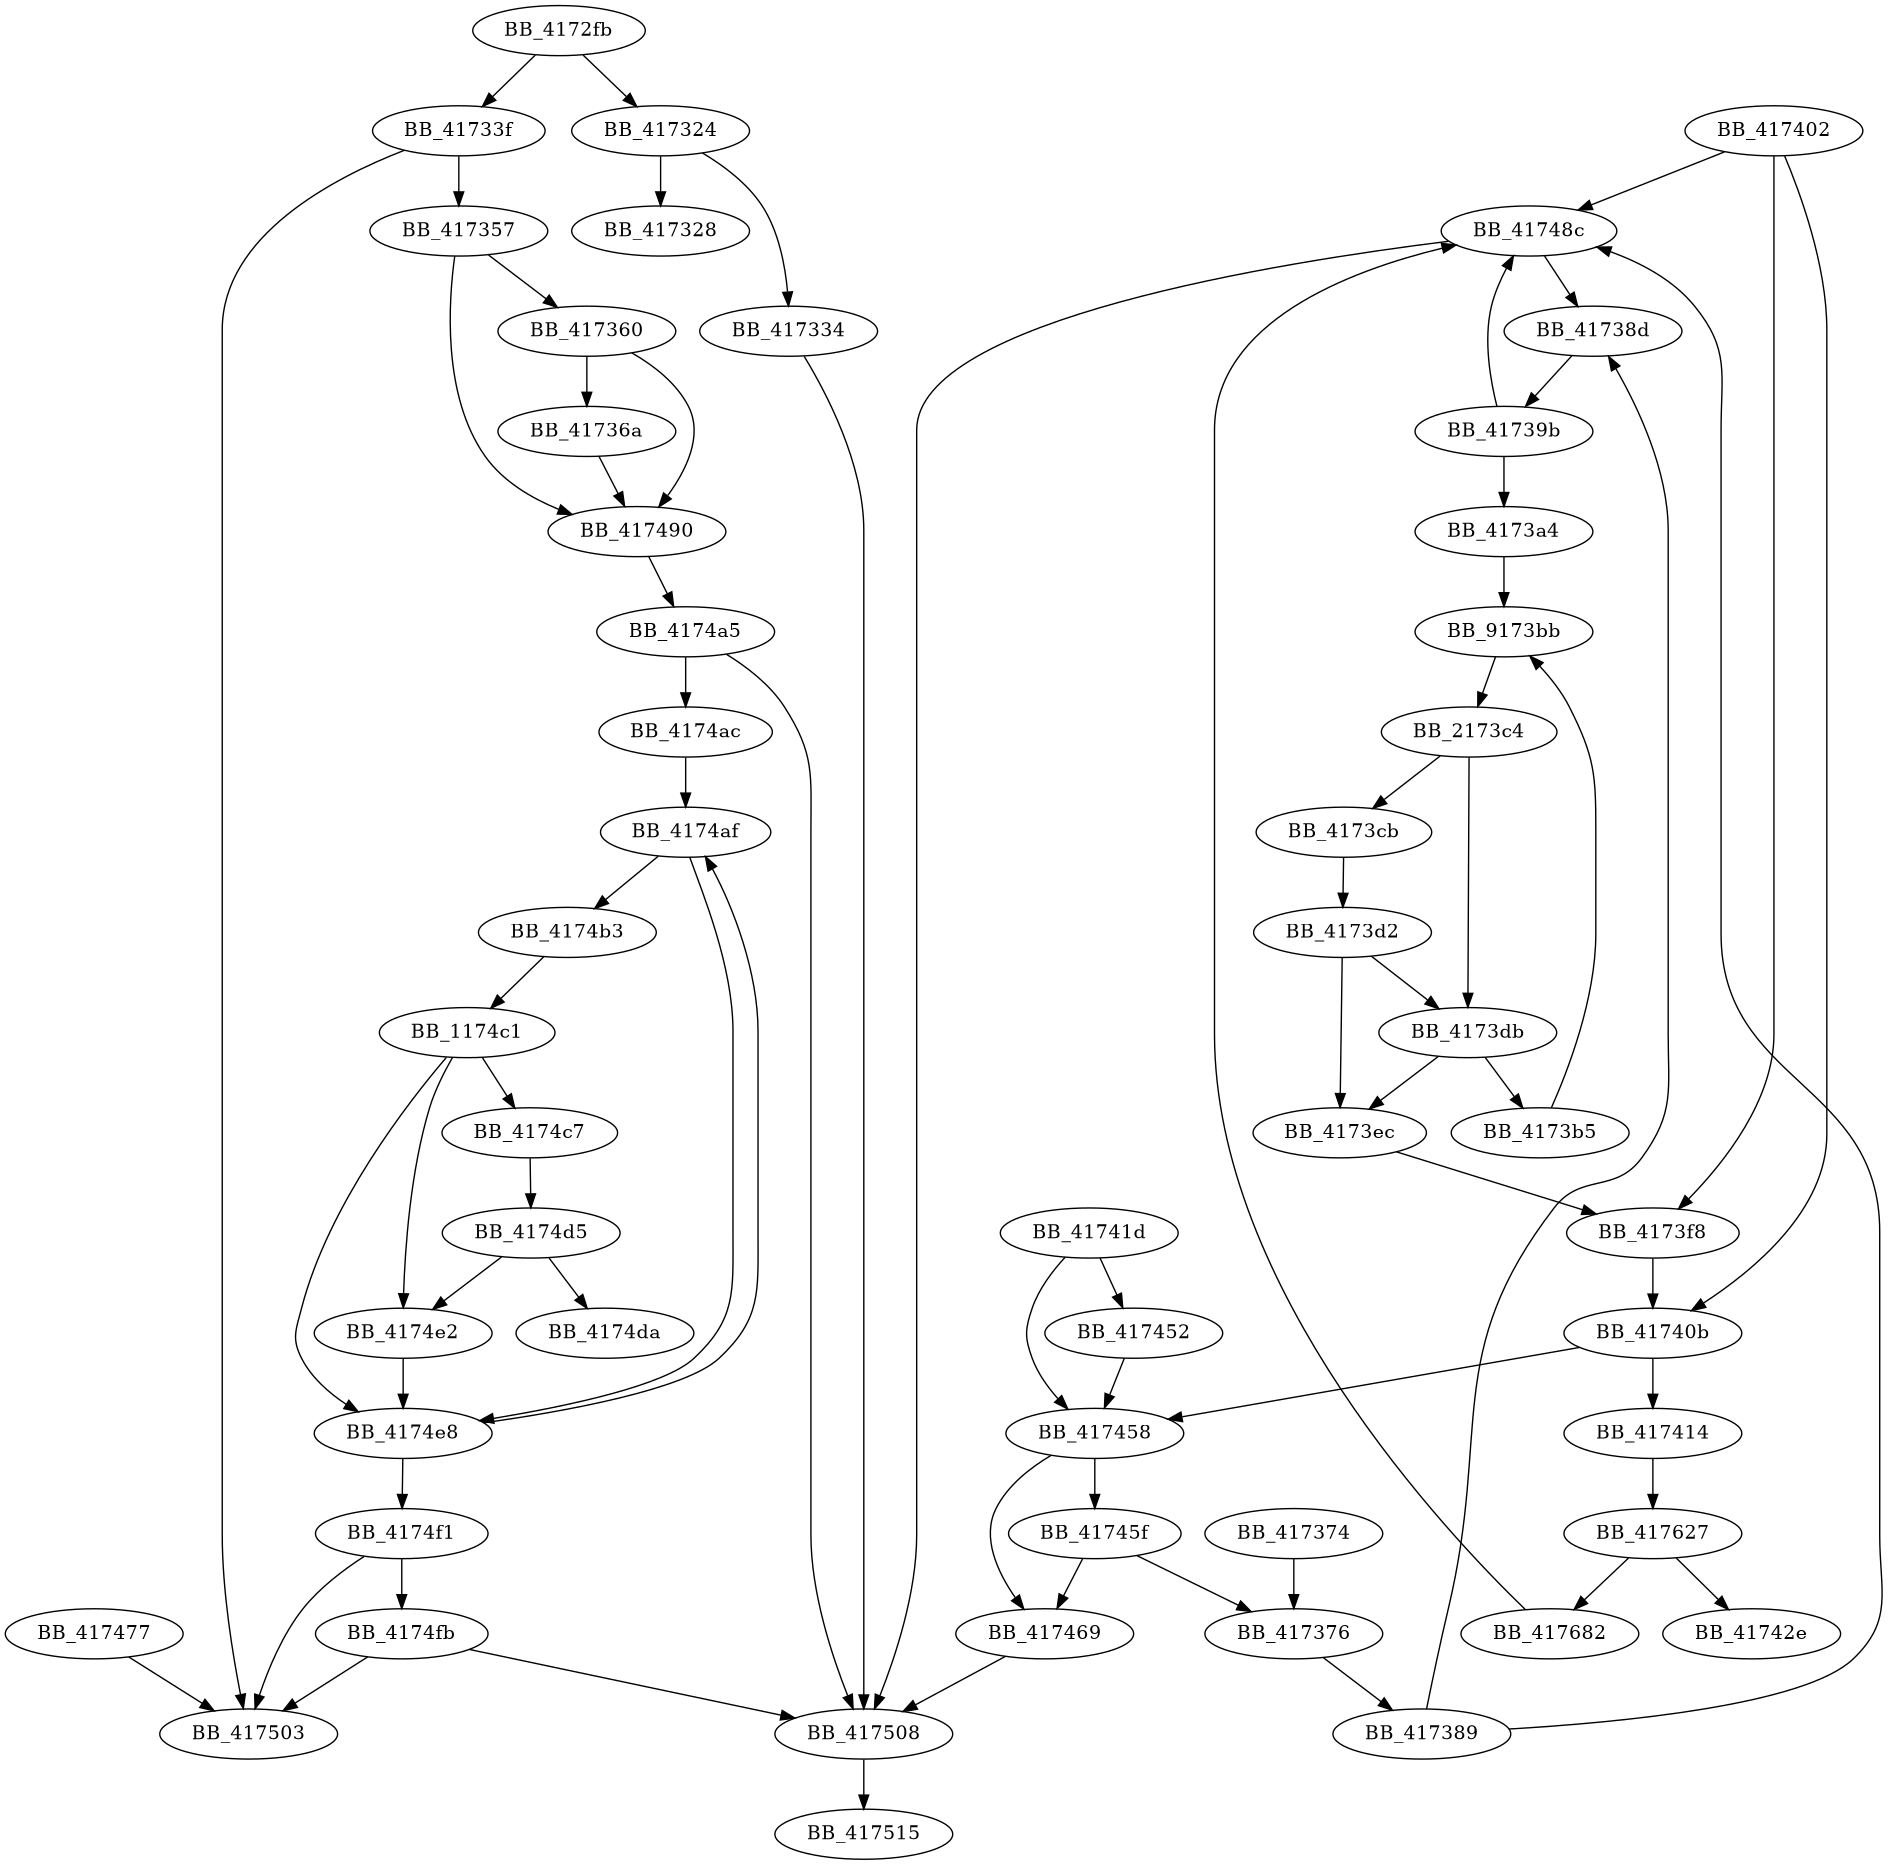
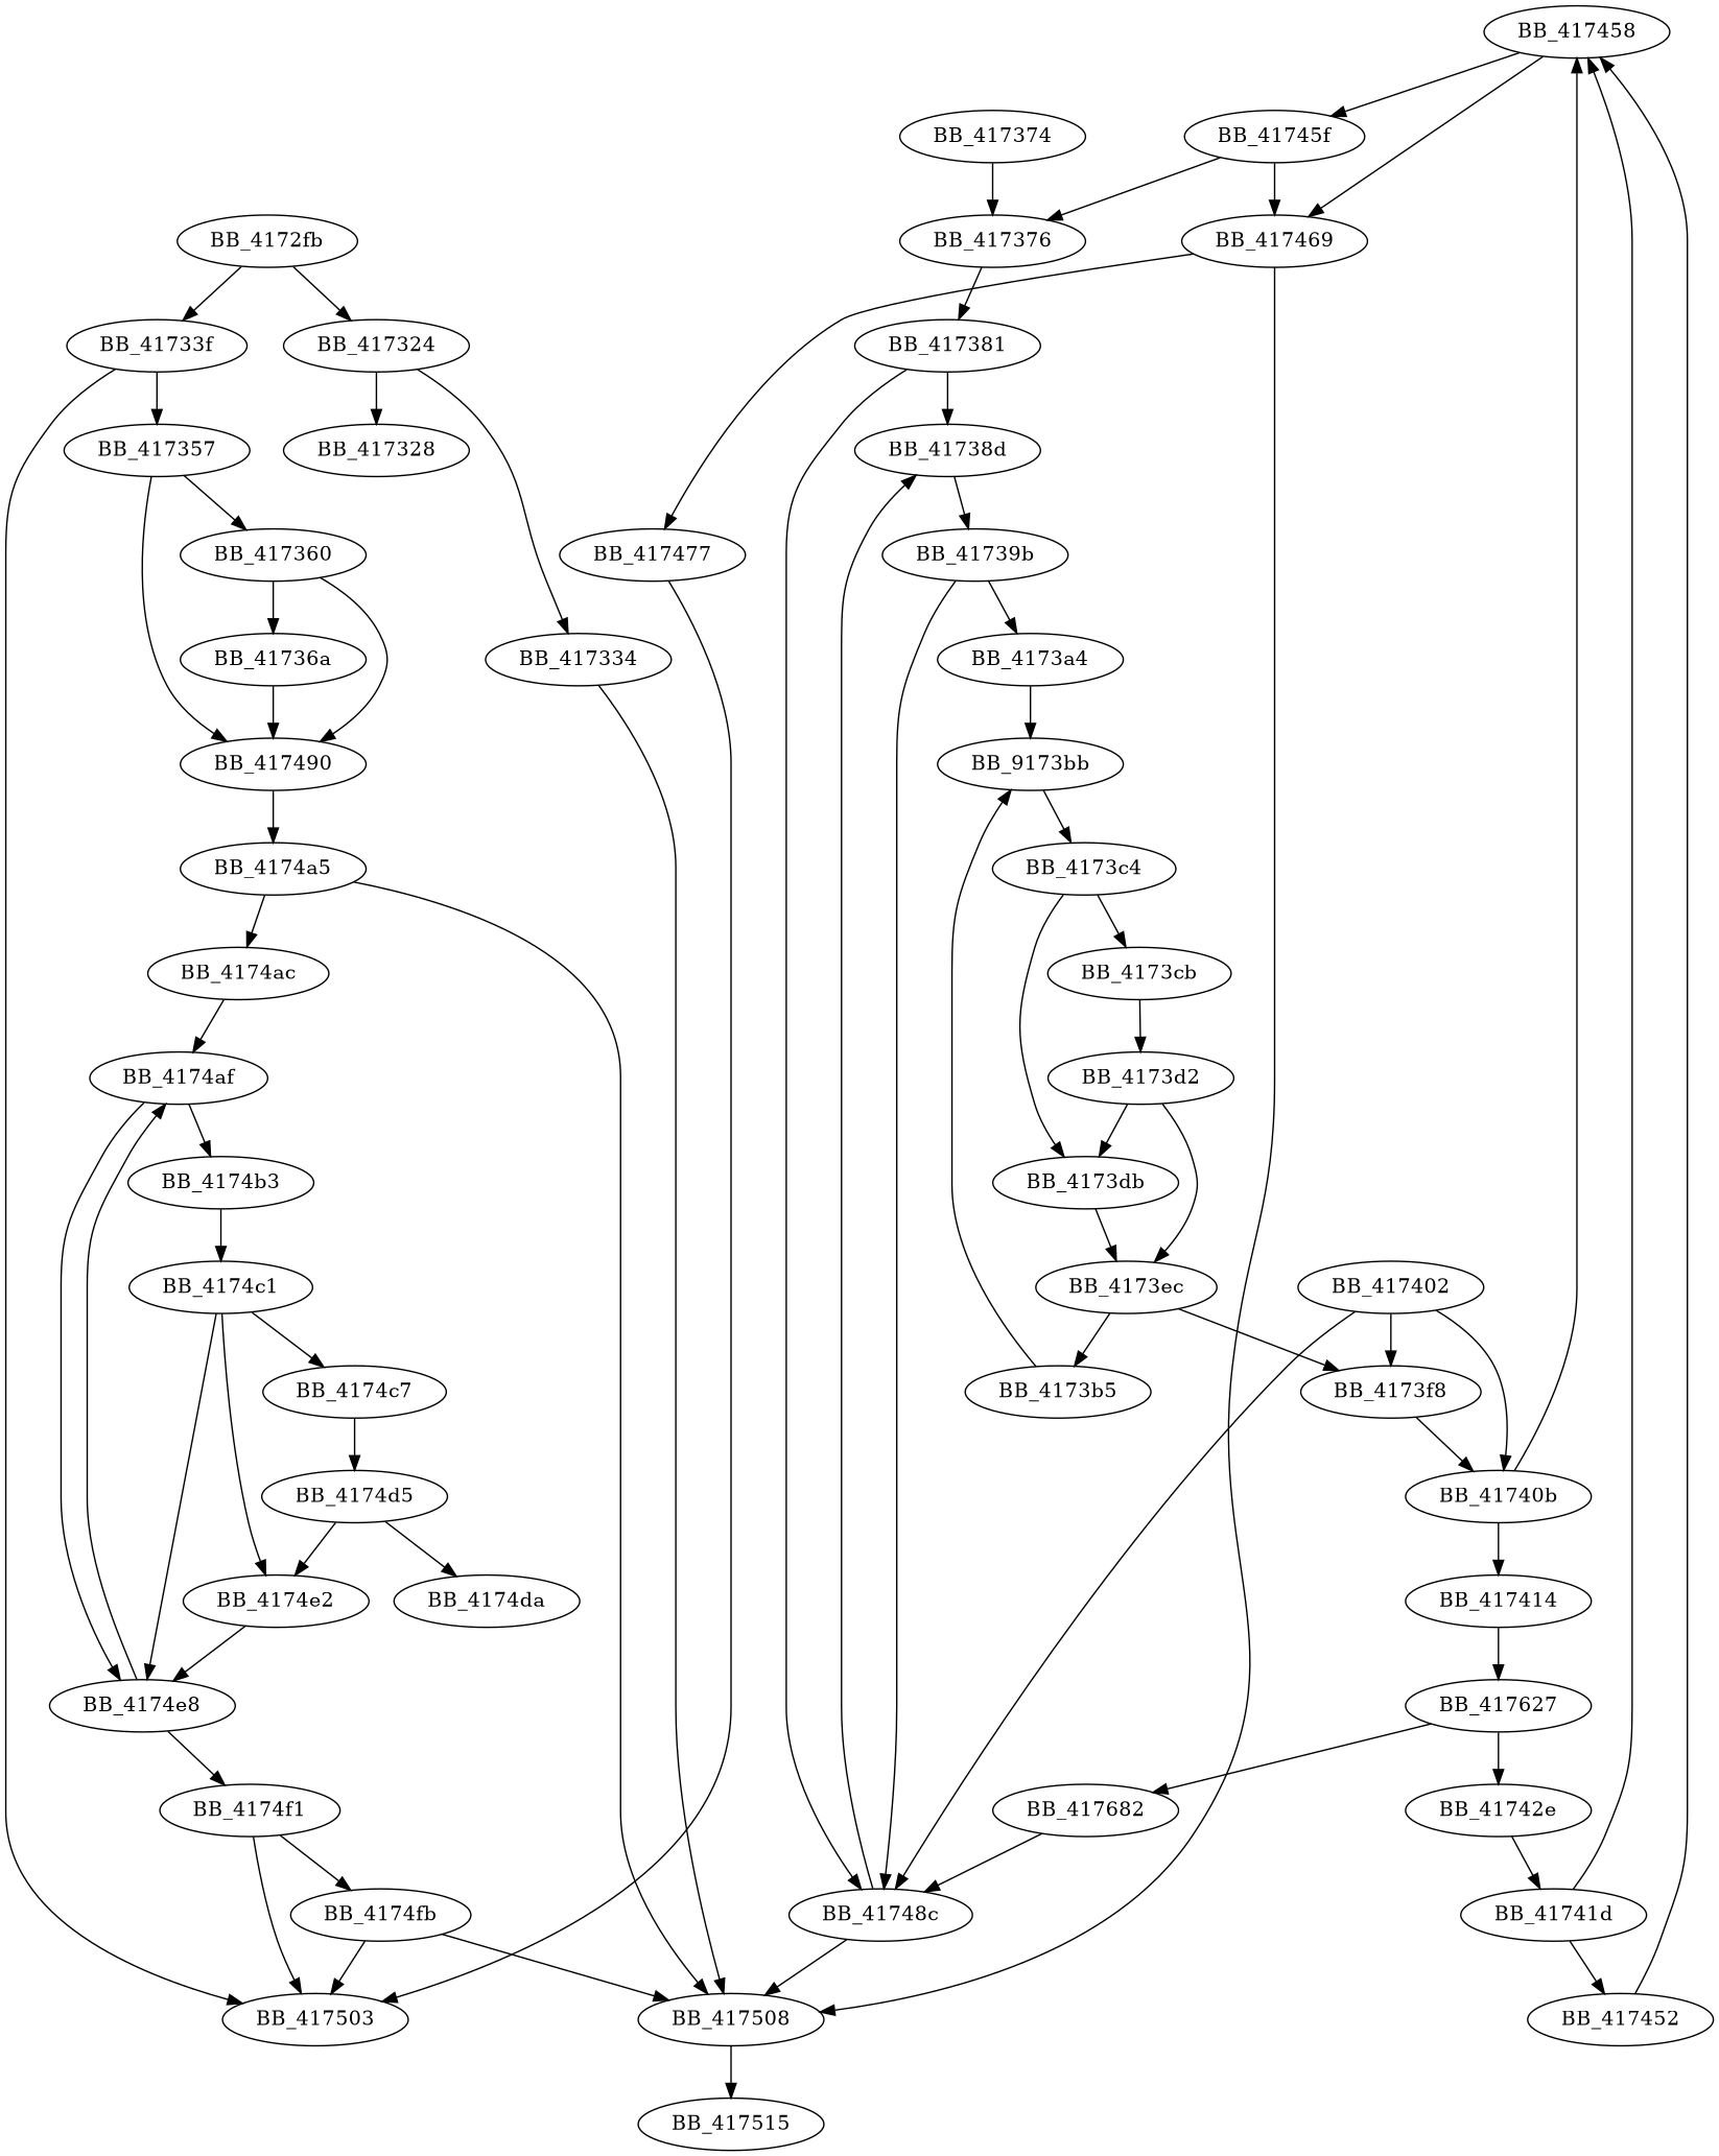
  digraph {
    BB_4172fb
    BB_417324
    BB_41733f
    BB_417328
    BB_417334
    BB_417357
    BB_417503
    BB_417508
    BB_417360
    BB_417490
    BB_417515
    BB_41736a
    BB_4174a5
    BB_4174ac
    BB_417374
    BB_417376
-   BB_417381 [label=BB_417389]
+   BB_417381
    BB_41738d
    BB_41748c
    BB_41739b
    BB_4173a4
    n22 [label=BB_9173bb]
-   BB_4173c4 [label=BB_2173c4]
+   BB_4173c4
    BB_4173cb
    BB_4173db
    BB_4173b5
    BB_4173d2
    BB_4173ec
    BB_4173f8
    BB_41740b
    BB_417402
    BB_417414
    BB_417458
    n34 [label=BB_417627]
    BB_41745f
    BB_417469
    BB_41742e
    n38 [label=BB_417682]
    BB_417477
    n40 [label=BB_41741d]
    BB_417452
    BB_4174af
    BB_4174b3
    BB_4174e8
-   BB_4174c1 [label=BB_1174c1]
+   BB_4174c1
    BB_4174f1
    BB_4174c7
    BB_4174e2
    BB_4174fb
    BB_4174d5
    BB_4174da
    BB_4172fb -> BB_417324
    BB_4172fb -> BB_41733f
    BB_417324 -> BB_417328
    BB_417324 -> BB_417334
    BB_41733f -> BB_417357
    BB_41733f -> BB_417503
    BB_417334 -> BB_417508
    BB_417357 -> BB_417360
    BB_417357 -> BB_417490
    BB_417508 -> BB_417515
    BB_417360 -> BB_417490
    BB_417360 -> BB_41736a
    BB_417490 -> BB_4174a5
    BB_41736a -> BB_417490
    BB_4174a5 -> BB_417508
    BB_4174a5 -> BB_4174ac
    BB_4174ac -> BB_4174af
    BB_417374 -> BB_417376
    BB_417376 -> BB_417381
    BB_417381 -> BB_41738d
    BB_417381 -> BB_41748c
    BB_41738d -> BB_41739b
    BB_41748c -> BB_417508
    BB_41748c -> BB_41738d
    BB_41739b -> BB_41748c
    BB_41739b -> BB_4173a4
    BB_4173a4 -> n22
    n22 -> BB_4173c4
    BB_4173c4 -> BB_4173cb
    BB_4173c4 -> BB_4173db
    BB_4173cb -> BB_4173d2
-   BB_4173db -> BB_4173b5
+   BB_4173ec -> BB_4173b5
    BB_4173db -> BB_4173ec
    BB_4173b5 -> n22
    BB_4173d2 -> BB_4173db
    BB_4173d2 -> BB_4173ec
    BB_4173ec -> BB_4173f8
    BB_4173f8 -> BB_41740b
    BB_41740b -> BB_417414
    BB_41740b -> BB_417458
    BB_417402 -> BB_41748c
    BB_417402 -> BB_4173f8
    BB_417402 -> BB_41740b
    BB_417414 -> n34
    BB_417458 -> BB_41745f
    BB_417458 -> BB_417469
    n34 -> BB_41742e
    n34 -> n38
    BB_41745f -> BB_417376
    BB_41745f -> BB_417469
    BB_417469 -> BB_417508
+   BB_417469 -> BB_417477
+   BB_41742e -> n40
    n38 -> BB_41748c
    BB_417477 -> BB_417503
    n40 -> BB_417458
    n40 -> BB_417452
    BB_417452 -> BB_417458
    BB_4174af -> BB_4174b3
    BB_4174af -> BB_4174e8
    BB_4174b3 -> BB_4174c1
    BB_4174e8 -> BB_4174af
    BB_4174e8 -> BB_4174f1
    BB_4174c1 -> BB_4174e8
    BB_4174c1 -> BB_4174c7
    BB_4174c1 -> BB_4174e2
    BB_4174f1 -> BB_417503
    BB_4174f1 -> BB_4174fb
    BB_4174c7 -> BB_4174d5
    BB_4174e2 -> BB_4174e8
    BB_4174fb -> BB_417503
    BB_4174fb -> BB_417508
    BB_4174d5 -> BB_4174e2
    BB_4174d5 -> BB_4174da
  }
